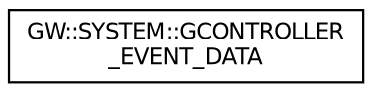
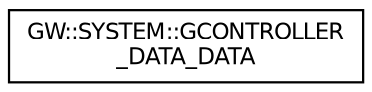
  digraph {
    rankdir=TB
-   n1 [color=black fillcolor=white fontname=Helvetica fontsize=10 height=0.2 label="GW::SYSTEM::GCONTROLLER\l_EVENT_DATA" shape=record style=filled width=0.4]
+   n1 [color=black fillcolor=white fontname=Helvetica fontsize=10 height=0.2 label="GW::SYSTEM::GCONTROLLER\l_DATA_DATA" shape=record style=filled width=0.4]
  }
